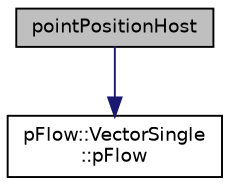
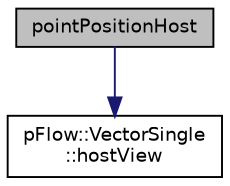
  digraph {
    rankdir=TB
    node [color=black fontname=Helvetica fontsize=10 shape=record style=filled]
    n1 [fillcolor=grey75 fontcolor=black height=0.2 label=pointPositionHost width=0.4]
-   n2 [fillcolor=white height=0.2 label="pFlow::VectorSingle\l::pFlow" width=0.4]
+   n2 [fillcolor=white height=0.2 label="pFlow::VectorSingle\l::hostView" width=0.4]
    n1 -> n2 [color=midnightblue fontname=Helvetica fontsize=10 labelfontname=Helvetica labelfontsize=10 style=solid]
  }
